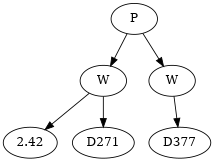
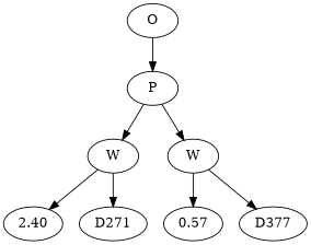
  digraph {
+   n1 [label=O]
    n2 [label=P]
    n3 [label=W]
    n4 [label=W]
-   n5 [label=2.42]
+   n5 [label=2.40]
    n6 [label=D271]
+   n7 [label=0.57]
    n8 [label=D377]
+   n1 -> n2
    n2 -> n3
    n2 -> n4
    n3 -> n5
    n3 -> n6
+   n4 -> n7
    n4 -> n8
  }
